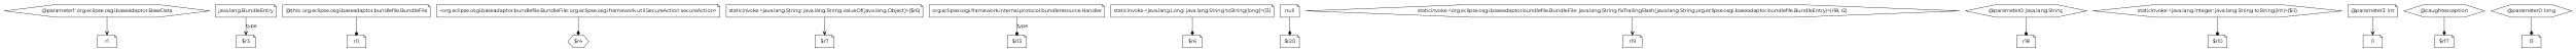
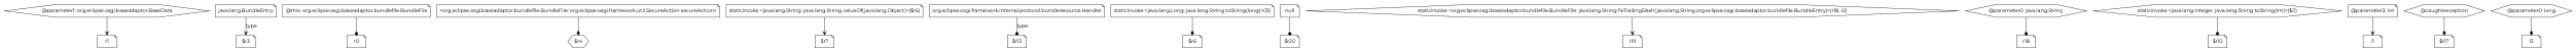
  digraph {
    fontname=Montserrat
    node [fontname=Montserrat shape=note]
    edge [arrowhead=vee fontname=Montserrat]
    n1 [label="@parameter1: org.eclipse.osgi.baseadaptor.BaseData" shape=hexagon]
    n2 [label=r1]
    n3 [label="java.lang.BundleEntry"]
    n4 [label="$r3"]
    n5 [label="@this: org.eclipse.osgi.baseadaptor.bundlefile.BundleFile"]
    n6 [label=r0]
    n7 [label="<org.eclipse.osgi.baseadaptor.bundlefile.BundleFile: org.eclipse.osgi.framework.util.SecureAction secureAction>"]
    n8 [label="$r4" shape=hexagon]
    n9 [label="staticinvoke <java.lang.String: java.lang.String valueOf(java.lang.Object)>($r6)"]
    n10 [label="$r7"]
    n11 [label="org.eclipse.osgi.framework.internal.protocol.bundleresource.Handler"]
    n12 [label="$r13"]
    n13 [label="staticinvoke <java.lang.Long: java.lang.String toString(long)>(l3)"]
    n14 [label="$r6"]
    n15 [label=null]
    n16 [label="$r20"]
    n17 [label="staticinvoke <org.eclipse.osgi.baseadaptor.bundlefile.BundleFile: java.lang.String fixTrailingSlash(java.lang.String,org.eclipse.osgi.baseadaptor.bundlefile.BundleEntry)>(r18, r2)" shape=hexagon]
    n18 [label=r19]
    n19 [label="@parameter0: java.lang.String" shape=hexagon]
    n20 [label=r18]
    n21 [label="staticinvoke <java.lang.Integer: java.lang.String toString(int)>($i1)" shape=hexagon]
    n22 [label="$r10"]
    n23 [label="@parameter3: int"]
    n24 [label=i1]
    n25 [label="@caughtexception" shape=hexagon]
    n26 [label="$r17"]
    n27 [label="@parameter0: long" shape=hexagon]
    n28 [label=l3]
    n1 -> n2
    n3 -> n4 [label=type]
    n5 -> n6 [arrowhead=dot]
    n7 -> n8 [arrowhead=diamond]
    n9 -> n10
    n11 -> n12 [arrowhead=dot label=type]
    n13 -> n14 [arrowhead=diamond]
-   n15 -> n16 [arrowhead=diamond]
+   n15 -> n16 [arrowhead=dot]
    n17 -> n18
    n19 -> n20 [arrowhead=dot]
    n21 -> n22 [arrowhead=dot]
    n23 -> n24
    n25 -> n26 [arrowhead=diamond]
    n27 -> n28 [arrowhead=diamond]
  }
